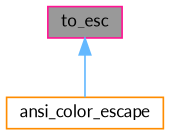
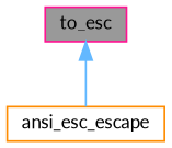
  digraph {
    rankdir=TB
    fontname=Lato
    node [fontname=Lato fontsize=10 shape=box style=filled]
    n1 [color=deeppink fillcolor=grey60 fontcolor=black height=0.2 label=to_esc width=0.4]
-   n2 [color=darkorange fillcolor=white height=0.2 label=ansi_color_escape width=0.4]
+   n2 [color=darkorange fillcolor=white height=0.2 label=ansi_esc_escape width=0.4]
    n1 -> n2 [color=steelblue1 dir=back fontname=Lato fontsize=10 labelfontname=Helvetica labelfontsize=10 style=solid]
  }
